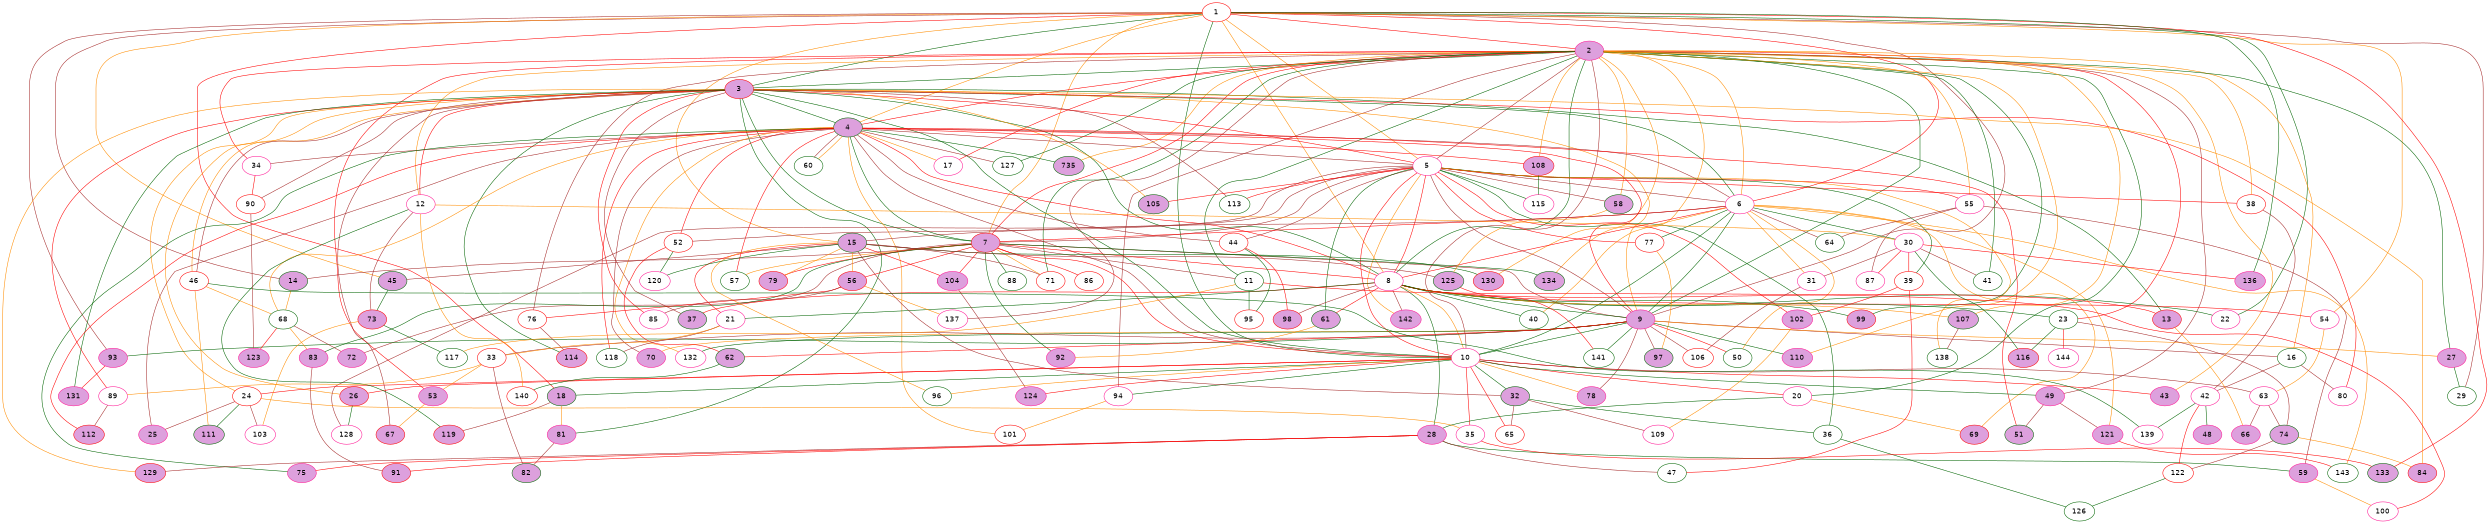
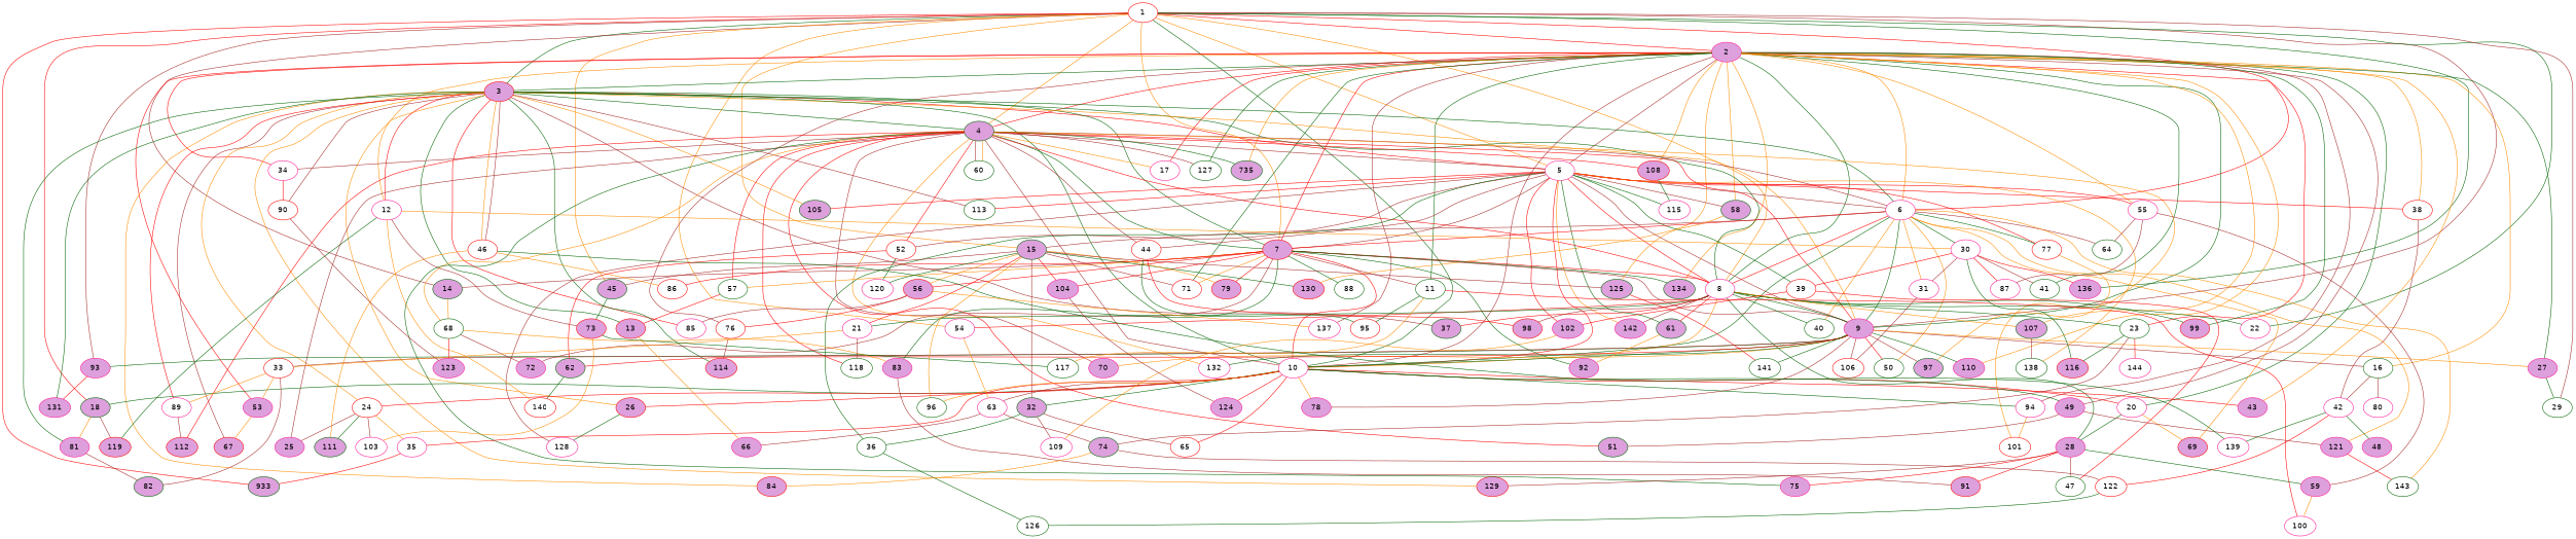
  graph {
    fontname="DejaVu Sans"
    node [color=deeppink fillcolor=white fontname="DejaVu Sans" style=filled]
    edge [color=brown fontname="DejaVu Sans"]
    1 [color=red]
    2 [fillcolor=plum]
    3 [color=red fillcolor=plum]
    4 [color=darkgreen fillcolor=plum]
    5
    6
    7 [color=red fillcolor=plum]
    8
    9 [fillcolor=plum]
    10
    14 [color=darkgreen fillcolor=plum]
    15 [color=darkgreen fillcolor=plum]
    18 [color=darkgreen fillcolor=plum]
    22
    29 [color=darkgreen]
    45 [color=darkgreen fillcolor=plum]
    54
    93 [fillcolor=plum]
-   133 [color=darkgreen fillcolor=plum]
+   133 [color=darkgreen fillcolor=plum label=933]
    136 [fillcolor=plum]
    11 [color=darkgreen]
    12
    16 [color=darkgreen]
    17
    20
    23 [color=darkgreen]
    27 [fillcolor=plum]
    34
    38 [color=red]
    41 [color=darkgreen]
    43 [fillcolor=plum]
    49 [fillcolor=plum]
    53 [fillcolor=plum]
    55
    58 [color=darkgreen fillcolor=plum]
    76 [color=red]
    94
    99 [color=red fillcolor=plum]
    107 [color=darkgreen fillcolor=plum]
    108 [color=red fillcolor=plum]
    110 [fillcolor=plum]
    127 [color=darkgreen]
    130 [color=red fillcolor=plum]
    134 [color=darkgreen fillcolor=plum]
    n45 [color=darkgreen fillcolor=plum label=735]
    137
    71 [color=red]
    13 [color=red fillcolor=plum]
    24 [color=red]
    26 [color=red fillcolor=plum]
    37 [color=darkgreen fillcolor=plum]
    46 [color=red]
    67 [color=red fillcolor=plum]
    80
    81 [fillcolor=plum]
    84 [color=red fillcolor=plum]
    85
    89
    90 [color=red]
    105 [color=darkgreen fillcolor=plum]
    113 [color=darkgreen]
    114 [color=red fillcolor=plum]
    129 [color=red fillcolor=plum]
    131 [fillcolor=plum]
    25 [fillcolor=plum]
    44 [color=red]
    51 [color=darkgreen fillcolor=plum]
    52 [color=red]
    57 [color=darkgreen]
    60 [color=darkgreen]
    68 [color=darkgreen]
    70 [fillcolor=plum]
    75 [fillcolor=plum]
    101 [color=red]
    112 [color=red fillcolor=plum]
    118 [color=darkgreen]
    132
    36 [color=darkgreen]
    39 [color=red]
    61 [color=darkgreen fillcolor=plum]
    77 [color=red]
    102 [fillcolor=plum]
    115
    128
    138 [color=darkgreen]
    142 [fillcolor=plum]
    30
    31
    40 [color=darkgreen]
    50 [color=darkgreen]
    64 [color=darkgreen]
    69 [color=red fillcolor=plum]
    121 [fillcolor=plum]
    143 [color=darkgreen]
    88 [color=darkgreen]
    56 [color=red fillcolor=plum]
    72 [fillcolor=plum]
    79 [color=red fillcolor=plum]
    83 [fillcolor=plum]
    86 [color=red]
    92 [fillcolor=plum]
    104 [fillcolor=plum]
    21
    28 [fillcolor=plum]
    98 [color=red fillcolor=plum]
    33 [color=red]
    62 [color=darkgreen fillcolor=plum]
    78 [fillcolor=plum]
    97 [color=darkgreen fillcolor=plum]
    106 [color=red]
    141 [color=darkgreen]
    32 [color=darkgreen fillcolor=plum]
    35
    63
    65 [color=red]
    96 [color=darkgreen]
    124 [fillcolor=plum]
    120
    125 [color=darkgreen fillcolor=plum]
    119 [color=red fillcolor=plum]
    73 [color=red fillcolor=plum]
    95 [color=red]
    100
    117 [color=darkgreen]
    140 [color=red]
    42
    144
    74 [color=darkgreen fillcolor=plum]
    116 [color=red fillcolor=plum]
    59 [fillcolor=plum]
    87
    66 [fillcolor=plum]
    103
    111 [color=darkgreen fillcolor=plum]
    139
    82 [color=darkgreen fillcolor=plum]
    123 [fillcolor=plum]
    48 [fillcolor=plum]
    126 [color=darkgreen]
    47 [color=darkgreen]
    109
    91 [color=red fillcolor=plum]
    122 [color=red]
    1 -- 2 [color=red]
    1 -- 3 [color=darkgreen]
    1 -- 4 [color=darkorange]
    1 -- 5 [color=darkorange]
    1 -- 6 [color=red]
    1 -- 7 [color=darkorange]
    1 -- 8 [color=darkorange]
    1 -- 9
    1 -- 10 [color=darkgreen]
    1 -- 14
    1 -- 15 [color=darkorange]
    1 -- 18 [color=red]
    1 -- 22 [color=darkgreen]
    1 -- 29
    1 -- 45 [color=darkorange]
    1 -- 54 [color=darkorange]
    1 -- 93
    1 -- 133 [color=red]
    1 -- 136 [color=darkgreen]
    2 -- 3 [color=darkgreen]
    2 -- 4 [color=red]
    2 -- 5
    2 -- 6 [color=darkorange]
    2 -- 7 [color=red]
    2 -- 8 [color=darkgreen]
    2 -- 9 [color=darkgreen]
    2 -- 10
    2 -- 11 [color=darkgreen]
    2 -- 12 [color=darkorange]
    2 -- 16 [color=darkorange]
    2 -- 17 [color=red]
    2 -- 20 [color=darkgreen]
    2 -- 23 [color=red]
    2 -- 27 [color=darkgreen]
    2 -- 34 [color=red]
    2 -- 38 [color=darkorange]
    2 -- 41 [color=darkgreen]
    2 -- 43 [color=darkorange]
    2 -- 49
    2 -- 53 [color=red]
    2 -- 55 [color=darkorange]
    2 -- 58 [color=darkorange]
    2 -- 76
    2 -- 94
    2 -- 99 [color=darkgreen]
    2 -- 107 [color=darkorange]
    2 -- 108 [color=darkorange]
    2 -- 110 [color=darkorange]
    2 -- 127 [color=darkgreen]
    2 -- 130 [color=darkorange]
    2 -- 134 [color=darkorange]
    2 -- n45 [color=darkorange]
    2 -- 137
    2 -- 71 [color=darkgreen]
    3 -- 4 [color=darkgreen]
    3 -- 5 [color=red]
    3 -- 6 [color=darkgreen]
    3 -- 7 [color=darkgreen]
    3 -- 8 [color=darkgreen]
    3 -- 9 [color=darkorange]
    3 -- 10 [color=darkgreen]
    3 -- 12 [color=red]
    3 -- 13 [color=darkgreen]
    3 -- 24 [color=darkorange]
    3 -- 26 [color=darkorange]
    3 -- 37
    3 -- 46 [color=darkorange]
    3 -- 46
    3 -- 67
-   3 -- 80 [color=red]
    3 -- 81 [color=darkgreen]
    3 -- 84 [color=darkorange]
    3 -- 85 [color=red]
    3 -- 89 [color=red]
    3 -- 90
    3 -- 105 [color=darkorange]
    3 -- 113
    3 -- 114 [color=darkgreen]
    3 -- 129 [color=darkorange]
    3 -- 131 [color=darkgreen]
    4 -- 5
    4 -- 6
    4 -- 7 [color=darkgreen]
    4 -- 8 [color=red]
    4 -- 9 [color=red]
    4 -- 10
    4 -- 17 [color=darkorange]
    4 -- 34
    4 -- 108 [color=red]
    4 -- 127
    4 -- n45 [color=darkgreen]
    4 -- 25
    4 -- 44
    4 -- 51 [color=red]
    4 -- 52 [color=red]
    4 -- 57 [color=red]
    4 -- 60
    4 -- 60 [color=darkorange]
    4 -- 68 [color=darkorange]
    4 -- 70
    4 -- 75 [color=darkgreen]
    4 -- 101 [color=darkorange]
    4 -- 112 [color=red]
    4 -- 118 [color=red]
    4 -- 132 [color=darkorange]
    5 -- 6
    5 -- 7
    5 -- 8 [color=red]
    5 -- 9
    5 -- 10 [color=red]
    5 -- 38 [color=red]
    5 -- 55 [color=red]
    5 -- 58
    5 -- 105 [color=red]
    5 -- 113 [color=red]
    5 -- 44
    5 -- 52
    5 -- 36 [color=darkgreen]
    5 -- 39 [color=darkgreen]
    5 -- 61 [color=darkgreen]
    5 -- 77 [color=red]
    5 -- 102 [color=red]
    5 -- 115 [color=darkgreen]
    5 -- 128
    5 -- 138 [color=darkorange]
    5 -- 142 [color=darkorange]
    6 -- 7 [color=red]
    6 -- 8 [color=red]
    6 -- 9 [color=darkgreen]
    6 -- 10 [color=darkgreen]
    6 -- 15
    6 -- 77 [color=darkgreen]
    6 -- 30 [color=darkgreen]
    6 -- 31 [color=darkorange]
    6 -- 40 [color=darkorange]
    6 -- 50 [color=darkorange]
    6 -- 64
    6 -- 69 [color=darkorange]
    6 -- 121 [color=darkorange]
    6 -- 143 [color=darkorange]
    7 -- 8 [color=red]
    7 -- 9
    7 -- 10 [color=red]
    7 -- 14
    7 -- 11
    7 -- 134 [color=darkgreen]
    7 -- 71 [color=darkorange]
    7 -- 57 [color=darkorange]
    7 -- 88 [color=darkgreen]
    7 -- 56 [color=red]
    7 -- 72
    7 -- 79 [color=red]
    7 -- 83 [color=darkgreen]
    7 -- 86 [color=red]
    7 -- 92 [color=darkgreen]
    7 -- 104 [color=red]
    8 -- 9 [color=darkgreen]
    8 -- 10 [color=darkorange]
    8 -- 22 [color=darkgreen]
    8 -- 54 [color=red]
    8 -- 23 [color=darkgreen]
    8 -- 99 [color=darkgreen]
    8 -- 107 [color=darkorange]
-   8 -- 13 [color=red]
+   57 -- 13 [color=red]
    8 -- 37 [color=red]
    8 -- 61 [color=red]
    8 -- 142
    8 -- 40 [color=darkgreen]
    8 -- 21 [color=darkgreen]
    8 -- 28 [color=darkgreen]
    8 -- 98
    9 -- 10 [color=darkgreen]
    9 -- 93 [color=darkgreen]
    9 -- 16
    9 -- 27 [color=darkorange]
    9 -- 110 [color=darkgreen]
    9 -- 70 [color=darkorange]
    9 -- 132 [color=darkgreen]
    9 -- 50 [color=red]
    9 -- 33
    9 -- 62 [color=red]
    9 -- 78
    9 -- 97
    9 -- 106
    9 -- 141 [color=darkgreen]
    10 -- 18 [color=darkgreen]
    10 -- 20 [color=red]
    10 -- 43 [color=red]
    10 -- 49 [color=darkgreen]
    10 -- 94 [color=darkgreen]
    10 -- 24 [color=red]
    10 -- 26 [color=red]
    10 -- 78 [color=darkorange]
    10 -- 32 [color=darkgreen]
    10 -- 35 [color=red]
    10 -- 63
    10 -- 65 [color=red]
    10 -- 96 [color=darkorange]
    10 -- 124 [color=red]
    14 -- 68 [color=darkorange]
    15 -- 45
    15 -- 130 [color=darkgreen]
    15 -- 71
    15 -- 56 [color=darkorange]
    15 -- 79 [color=darkorange]
    15 -- 104 [color=red]
    15 -- 21 [color=red]
    15 -- 32
    15 -- 96 [color=darkorange]
    15 -- 120 [color=darkgreen]
    15 -- 125
    18 -- 81 [color=darkorange]
    18 -- 119
    45 -- 73 [color=darkgreen]
    54 -- 63 [color=darkorange]
    93 -- 131 [color=red]
    11 -- 95 [color=darkgreen]
    11 -- 100 [color=red]
    11 -- 117 [color=darkorange]
    12 -- 30 [color=darkorange]
    12 -- 119 [color=darkgreen]
    12 -- 73
    12 -- 140 [color=darkorange]
    16 -- 80
    16 -- 42
    20 -- 69 [color=darkorange]
    20 -- 28 [color=darkgreen]
    23 -- 144 [color=red]
    23 -- 74
    23 -- 116 [color=darkgreen]
    27 -- 29 [color=darkgreen]
    34 -- 90 [color=red]
    38 -- 42
    49 -- 51
    49 -- 121
    53 -- 67 [color=darkorange]
    55 -- 64
    55 -- 59
    55 -- 87
    58 -- 125 [color=darkorange]
    76 -- 114
    94 -- 101 [color=darkorange]
    107 -- 138
    108 -- 115 [color=darkgreen]
    13 -- 66 [color=darkorange]
    24 -- 25
    24 -- 35 [color=darkorange]
    24 -- 103
    24 -- 111 [color=darkgreen]
    26 -- 128 [color=darkgreen]
-   46 -- 68 [color=darkorange]
+   46 -- 86 [color=darkorange]
    46 -- 111 [color=darkorange]
    46 -- 139 [color=darkgreen]
    81 -- 82
    89 -- 112
    90 -- 123
    44 -- 98 [color=red]
    44 -- 95 [color=darkgreen]
    52 -- 62 [color=red]
    52 -- 120 [color=darkgreen]
    68 -- 72
    68 -- 83 [color=darkorange]
    68 -- 123 [color=red]
    36 -- 126 [color=darkgreen]
    39 -- 102 [color=red]
    39 -- 47 [color=red]
    61 -- 92 [color=darkorange]
    77 -- 97 [color=darkorange]
    102 -- 109 [color=darkorange]
    30 -- 136 [color=red]
    30 -- 41
    30 -- 39 [color=red]
    30 -- 31
    30 -- 116 [color=darkgreen]
    30 -- 87 [color=red]
    31 -- 106
    121 -- 143 [color=red]
    56 -- 76 [color=red]
    56 -- 137 [color=darkorange]
    56 -- 85
    83 -- 91
    104 -- 124
    21 -- 118
    21 -- 33 [color=darkorange]
    28 -- 129
    28 -- 75 [color=red]
    28 -- 59 [color=darkgreen]
    28 -- 47
    28 -- 91 [color=red]
    33 -- 53 [color=darkorange]
    33 -- 89 [color=darkorange]
    33 -- 82
    62 -- 140 [color=darkgreen]
    32 -- 36 [color=darkgreen]
    32 -- 65
    32 -- 109
    35 -- 133 [color=red]
    63 -- 74
    63 -- 66
    125 -- 141 [color=red]
    73 -- 117 [color=darkgreen]
    73 -- 103 [color=darkorange]
    42 -- 139 [color=darkgreen]
    42 -- 48 [color=darkgreen]
    42 -- 122 [color=red]
    74 -- 84 [color=darkorange]
    74 -- 122
    59 -- 100 [color=darkorange]
    122 -- 126 [color=darkgreen]
  }
